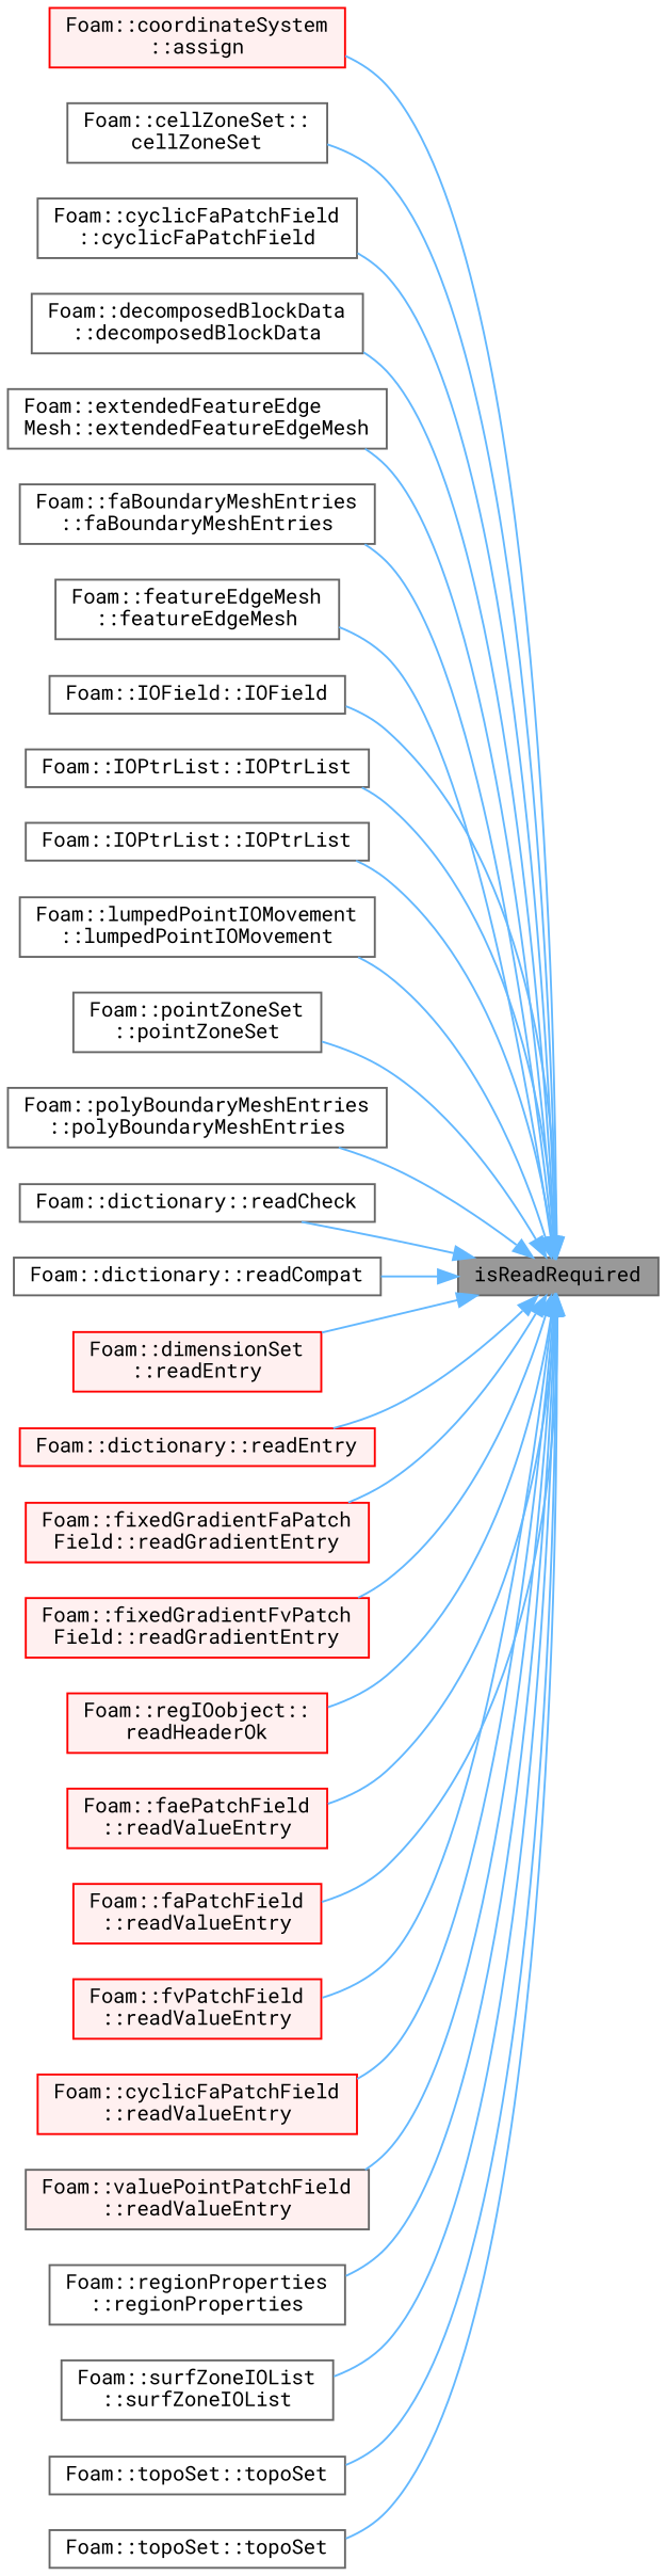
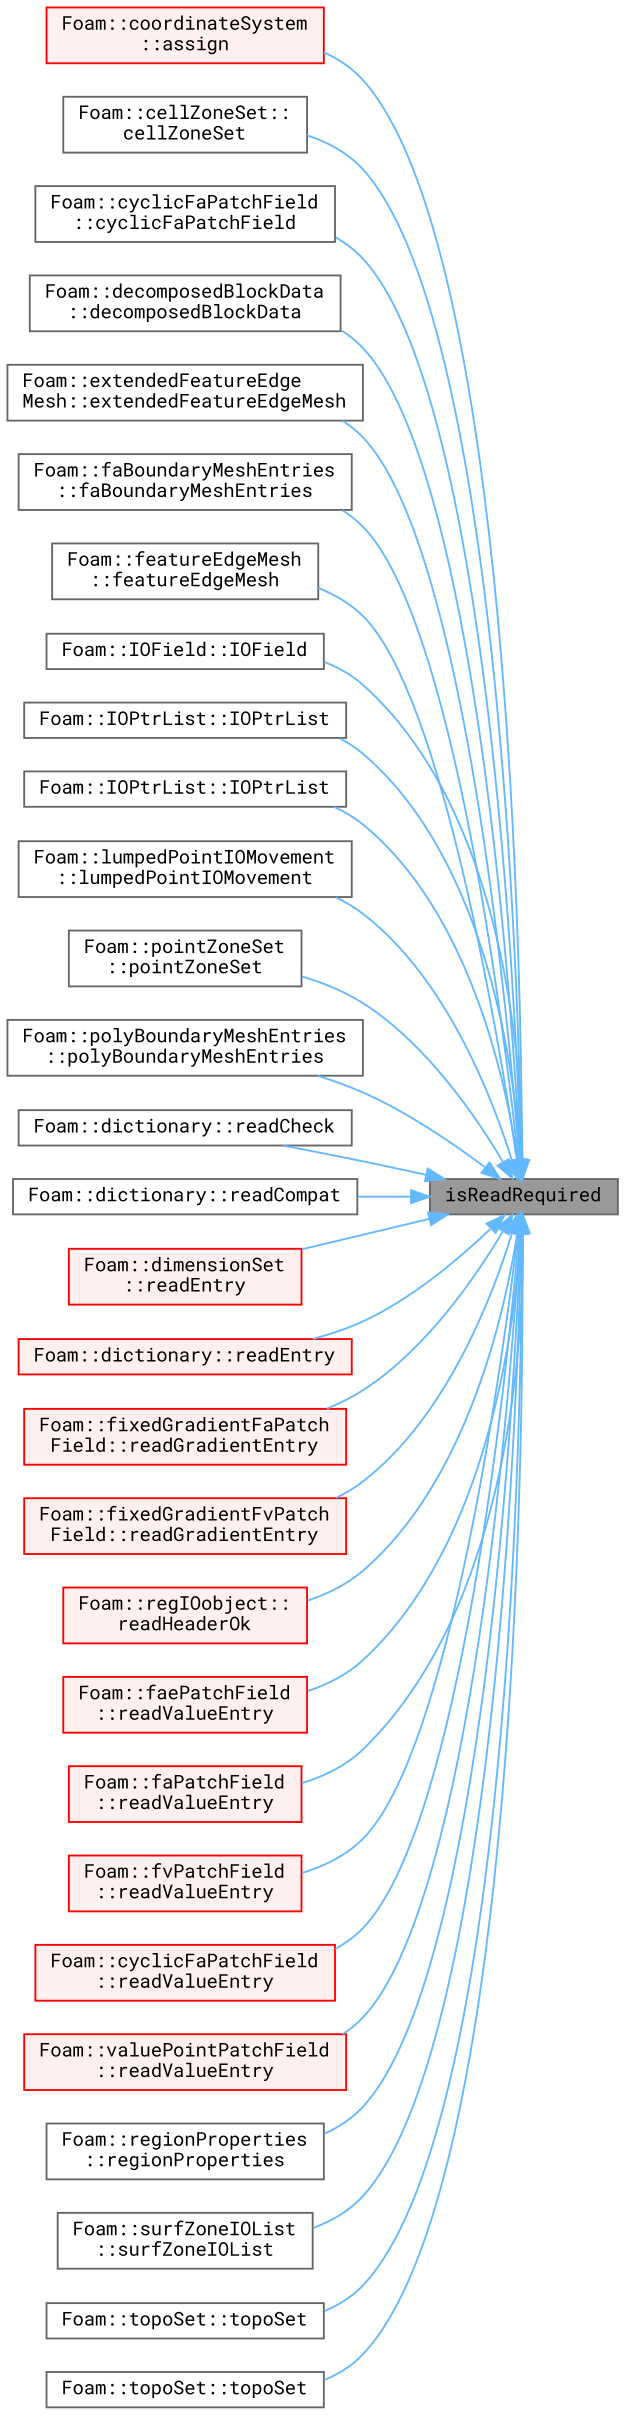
  digraph {
    fontname="Roboto Mono"
    rankdir=RL
    node [color=grey40 fillcolor=white fontname="Roboto Mono" fontsize=10 shape=box style=filled]
    edge [color=steelblue1 dir=back fontname="Roboto Mono" fontsize=10 labelfontname=Helvetica labelfontsize=10 style=solid]
    n1 [color=gray40 fillcolor=grey60 fontcolor=black height=0.2 label=isReadRequired width=0.4]
    n2 [color=red fillcolor="#FFF0F0" height=0.2 label="Foam::coordinateSystem\l::assign" width=0.4]
    n3 [height=0.2 label="Foam::cellZoneSet::\lcellZoneSet" width=0.4]
    n4 [height=0.2 label="Foam::cyclicFaPatchField\l::cyclicFaPatchField" width=0.4]
    n5 [height=0.2 label="Foam::decomposedBlockData\l::decomposedBlockData" width=0.4]
    n6 [height=0.2 label="Foam::extendedFeatureEdge\lMesh::extendedFeatureEdgeMesh" width=0.4]
    n7 [height=0.2 label="Foam::faBoundaryMeshEntries\l::faBoundaryMeshEntries" width=0.4]
    n8 [height=0.2 label="Foam::featureEdgeMesh\l::featureEdgeMesh" width=0.4]
    n9 [height=0.2 label="Foam::IOField::IOField" width=0.4]
    n10 [height=0.2 label="Foam::IOPtrList::IOPtrList" width=0.4]
    n11 [height=0.2 label="Foam::IOPtrList::IOPtrList" width=0.4]
    n12 [height=0.2 label="Foam::lumpedPointIOMovement\l::lumpedPointIOMovement" width=0.4]
    n13 [height=0.2 label="Foam::pointZoneSet\l::pointZoneSet" width=0.4]
    n14 [height=0.2 label="Foam::polyBoundaryMeshEntries\l::polyBoundaryMeshEntries" width=0.4]
    n15 [height=0.2 label="Foam::dictionary::readCheck" width=0.4]
    n16 [height=0.2 label="Foam::dictionary::readCompat" width=0.4]
    n17 [color=red fillcolor="#FFF0F0" height=0.2 label="Foam::dimensionSet\l::readEntry" width=0.4]
    n18 [color=red fillcolor="#FFF0F0" height=0.2 label="Foam::dictionary::readEntry" width=0.4]
    n19 [color=red fillcolor="#FFF0F0" height=0.2 label="Foam::fixedGradientFaPatch\lField::readGradientEntry" width=0.4]
    n20 [color=red fillcolor="#FFF0F0" height=0.2 label="Foam::fixedGradientFvPatch\lField::readGradientEntry" width=0.4]
    n21 [color=red fillcolor="#FFF0F0" height=0.2 label="Foam::regIOobject::\lreadHeaderOk" width=0.4]
    n22 [color=red fillcolor="#FFF0F0" height=0.2 label="Foam::faePatchField\l::readValueEntry" width=0.4]
    n23 [color=red fillcolor="#FFF0F0" height=0.2 label="Foam::faPatchField\l::readValueEntry" width=0.4]
    n24 [color=red fillcolor="#FFF0F0" height=0.2 label="Foam::fvPatchField\l::readValueEntry" width=0.4]
    n25 [color=red fillcolor="#FFF0F0" height=0.2 label="Foam::cyclicFaPatchField\l::readValueEntry" width=0.4]
-   n26 [fillcolor="#FFF0F0" height=0.2 label="Foam::valuePointPatchField\l::readValueEntry" width=0.4]
+   n26 [color=red fillcolor="#FFF0F0" height=0.2 label="Foam::valuePointPatchField\l::readValueEntry" width=0.4]
    n27 [height=0.2 label="Foam::regionProperties\l::regionProperties" width=0.4]
    n28 [height=0.2 label="Foam::surfZoneIOList\l::surfZoneIOList" width=0.4]
    n29 [height=0.2 label="Foam::topoSet::topoSet" width=0.4]
    n30 [height=0.2 label="Foam::topoSet::topoSet" width=0.4]
    n1 -> n2
    n1 -> n3
    n1 -> n4
    n1 -> n5
    n1 -> n6
    n1 -> n7
    n1 -> n8
    n1 -> n9
    n1 -> n10
    n1 -> n11
    n1 -> n12
    n1 -> n13
    n1 -> n14
    n1 -> n15
    n1 -> n16
    n1 -> n17
    n1 -> n18
    n1 -> n19
    n1 -> n20
    n1 -> n21
    n1 -> n22
    n1 -> n23
    n1 -> n24
    n1 -> n25
    n1 -> n26
    n1 -> n27
    n1 -> n28
    n1 -> n29
    n1 -> n30
  }
